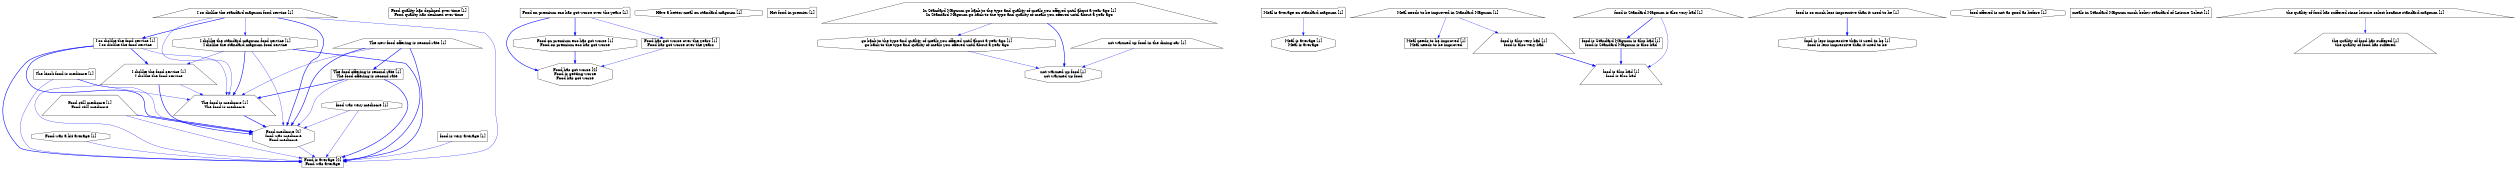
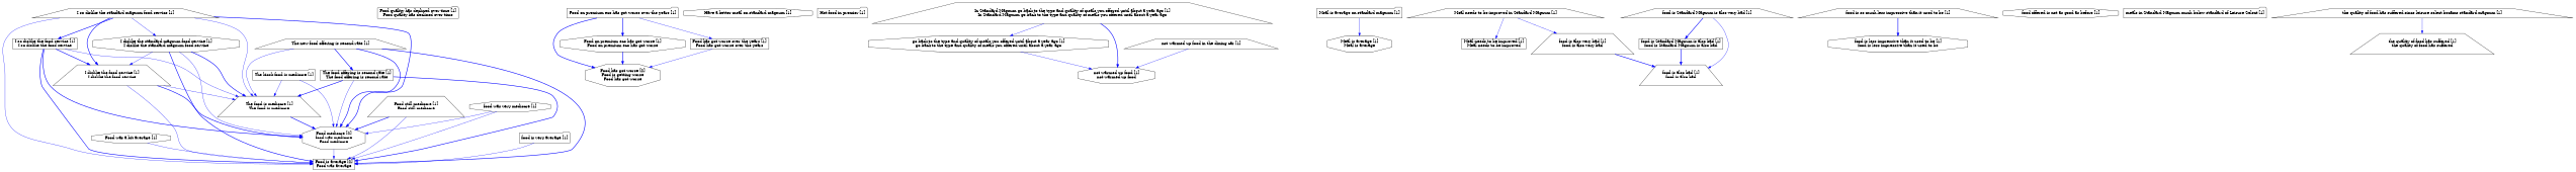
  digraph {
    node [shape=trapezium]
    edge [color=blue style=solid]
    "Food mediocre [2]\nfood was mediocre\nFood mediocre" [shape=octagon]
    "Food is average [2]\nFood was average" [shape=folder]
    "Food still mediocre [1]\nFood still mediocre"
    "Food quality has declined over time [1]\nFood quality has declined over time" [shape=folder]
    "Food has got worse [2]\nFood is getting worse\nFood has got worse" [shape=octagon]
    "Food on premium eco has got worse over the years [1]" [shape=folder]
    "Food on premium eco has got worse [1]\nFood on premium eco has got worse" [shape=octagon]
    "Food has got worse over the years [1]\nFood has got worse over the years" [shape=folder]
    "Food was a bit average [1]" [shape=octagon]
    "Have a better meal on standard magnum [1]" [shape=octagon]
    "Hot food in premier [1]" [shape=folder]
    "I so dislike the standard magnum food service [1]"
    "I dislike the standard magnum food service [1]\nI dislike the standard magnum food service" [shape=octagon]
    "I dislike the food service [1]\nI dislike the food service"
    "I so dislike the food service [1]\nI so dislike the food service" [shape=folder]
    "The food is mediocre [1]\nThe food is mediocre"
    "In Standard Magnum go back to the type and quality of meals you offered until about a year ago [1]\nIn Standard Magnum go back to the type and quality of meals you offered until about a year ago"
    "go back to the type and quality of meals you offered until about a year ago [1]\ngo back to the type and quality of meals you offered until about a year ago" [shape=octagon]
    "not warmed up food [1]\nnot warmed up food" [shape=octagon]
    "Meal is average [1]\nMeal is average" [shape=octagon]
    "Meal is average on standard magnum [1]" [shape=folder]
    "Meal needs to be improved in Standard Magnum [1]"
    "Meal needs to be improved [1]\nMeal needs to be improved" [shape=folder]
    "food is also very bad [1]\nfood is also very bad"
    "The kiosk food is mediocre [1]" [shape=folder]
    "The new food offering is second rate [1]"
    "The food offering is second rate [1]\nThe food offering is second rate" [shape=folder]
    "food is Standard Magnum is also very bad [1]"
    "food is Standard Magnum is also bad [1]\nfood is Standard Magnum is also bad" [shape=folder]
    "food is also bad [1]\nfood is also bad"
    "food is so much less impressive than it used to be [1]"
    "food is less impressive than it used to be [1]\nfood is less impressive than it used to be" [shape=octagon]
    "food is very average [1]" [shape=folder]
    "food offered is not as good as before [1]" [shape=octagon]
    "food was very mediocre [1]" [shape=octagon]
    "meals in Standard Magnum much below standard of Leisure Select [1]" [shape=folder]
    "not warmed up food in the dining car [1]"
    "the quality of food has suffered since leisure select became standard magnum [1]"
    "the quality of food has suffered [1]\nthe quality of food has suffered"
    "Food mediocre [2]\nfood was mediocre\nFood mediocre" -> "Food is average [2]\nFood was average"
    "Food still mediocre [1]\nFood still mediocre" -> "Food mediocre [2]\nfood was mediocre\nFood mediocre" [style=bold]
    "Food still mediocre [1]\nFood still mediocre" -> "Food is average [2]\nFood was average"
    "Food on premium eco has got worse over the years [1]" -> "Food has got worse [2]\nFood is getting worse\nFood has got worse" [style=bold]
    "Food on premium eco has got worse over the years [1]" -> "Food on premium eco has got worse [1]\nFood on premium eco has got worse" [style=bold]
    "Food on premium eco has got worse over the years [1]" -> "Food has got worse over the years [1]\nFood has got worse over the years"
    "Food on premium eco has got worse [1]\nFood on premium eco has got worse" -> "Food has got worse [2]\nFood is getting worse\nFood has got worse" [style=bold]
    "Food has got worse over the years [1]\nFood has got worse over the years" -> "Food has got worse [2]\nFood is getting worse\nFood has got worse"
    "Food was a bit average [1]" -> "Food is average [2]\nFood was average"
    "I so dislike the standard magnum food service [1]" -> "Food mediocre [2]\nfood was mediocre\nFood mediocre" [style=bold]
    "I so dislike the standard magnum food service [1]" -> "Food is average [2]\nFood was average"
    "I so dislike the standard magnum food service [1]" -> "I dislike the standard magnum food service [1]\nI dislike the standard magnum food service"
+   "I so dislike the standard magnum food service [1]" -> "I dislike the food service [1]\nI dislike the food service" [style=bold]
    "I so dislike the standard magnum food service [1]" -> "I so dislike the food service [1]\nI so dislike the food service" [style=bold]
    "I so dislike the standard magnum food service [1]" -> "The food is mediocre [1]\nThe food is mediocre"
    "I dislike the standard magnum food service [1]\nI dislike the standard magnum food service" -> "Food mediocre [2]\nfood was mediocre\nFood mediocre"
    "I dislike the standard magnum food service [1]\nI dislike the standard magnum food service" -> "Food is average [2]\nFood was average" [style=bold]
    "I dislike the standard magnum food service [1]\nI dislike the standard magnum food service" -> "I dislike the food service [1]\nI dislike the food service"
    "I dislike the standard magnum food service [1]\nI dislike the standard magnum food service" -> "The food is mediocre [1]\nThe food is mediocre" [style=bold]
    "I dislike the food service [1]\nI dislike the food service" -> "Food mediocre [2]\nfood was mediocre\nFood mediocre" [style=bold]
    "I dislike the food service [1]\nI dislike the food service" -> "Food is average [2]\nFood was average"
    "I dislike the food service [1]\nI dislike the food service" -> "The food is mediocre [1]\nThe food is mediocre"
    "I so dislike the food service [1]\nI so dislike the food service" -> "Food mediocre [2]\nfood was mediocre\nFood mediocre" [style=bold]
    "I so dislike the food service [1]\nI so dislike the food service" -> "Food is average [2]\nFood was average" [style=bold]
    "I so dislike the food service [1]\nI so dislike the food service" -> "I dislike the food service [1]\nI dislike the food service" [style=bold]
    "I so dislike the food service [1]\nI so dislike the food service" -> "The food is mediocre [1]\nThe food is mediocre"
    "The food is mediocre [1]\nThe food is mediocre" -> "Food mediocre [2]\nfood was mediocre\nFood mediocre" [style=bold]
    "In Standard Magnum go back to the type and quality of meals you offered until about a year ago [1]\nIn Standard Magnum go back to the type and quality of meals you offered until about a year ago" -> "go back to the type and quality of meals you offered until about a year ago [1]\ngo back to the type and quality of meals you offered until about a year ago"
    "In Standard Magnum go back to the type and quality of meals you offered until about a year ago [1]\nIn Standard Magnum go back to the type and quality of meals you offered until about a year ago" -> "not warmed up food [1]\nnot warmed up food" [style=bold]
    "go back to the type and quality of meals you offered until about a year ago [1]\ngo back to the type and quality of meals you offered until about a year ago" -> "not warmed up food [1]\nnot warmed up food"
    "Meal is average on standard magnum [1]" -> "Meal is average [1]\nMeal is average"
    "Meal needs to be improved in Standard Magnum [1]" -> "Meal needs to be improved [1]\nMeal needs to be improved"
    "Meal needs to be improved in Standard Magnum [1]" -> "food is also very bad [1]\nfood is also very bad"
    "food is also very bad [1]\nfood is also very bad" -> "food is also bad [1]\nfood is also bad" [style=bold]
    "The kiosk food is mediocre [1]" -> "Food mediocre [2]\nfood was mediocre\nFood mediocre"
-   "The kiosk food is mediocre [1]" -> "Food is average [2]\nFood was average"
    "The kiosk food is mediocre [1]" -> "The food is mediocre [1]\nThe food is mediocre"
    "The new food offering is second rate [1]" -> "Food mediocre [2]\nfood was mediocre\nFood mediocre" [style=bold]
    "The new food offering is second rate [1]" -> "Food is average [2]\nFood was average" [style=bold]
    "The new food offering is second rate [1]" -> "The food is mediocre [1]\nThe food is mediocre"
    "The new food offering is second rate [1]" -> "The food offering is second rate [1]\nThe food offering is second rate" [style=bold]
    "The food offering is second rate [1]\nThe food offering is second rate" -> "Food mediocre [2]\nfood was mediocre\nFood mediocre"
    "The food offering is second rate [1]\nThe food offering is second rate" -> "Food is average [2]\nFood was average" [style=bold]
    "The food offering is second rate [1]\nThe food offering is second rate" -> "The food is mediocre [1]\nThe food is mediocre" [style=bold]
    "food is Standard Magnum is also very bad [1]" -> "food is Standard Magnum is also bad [1]\nfood is Standard Magnum is also bad" [style=bold]
    "food is Standard Magnum is also very bad [1]" -> "food is also bad [1]\nfood is also bad"
    "food is Standard Magnum is also bad [1]\nfood is Standard Magnum is also bad" -> "food is also bad [1]\nfood is also bad" [style=bold]
    "food is so much less impressive than it used to be [1]" -> "food is less impressive than it used to be [1]\nfood is less impressive than it used to be" [style=bold]
    "food is very average [1]" -> "Food is average [2]\nFood was average"
    "food was very mediocre [1]" -> "Food mediocre [2]\nfood was mediocre\nFood mediocre"
    "food was very mediocre [1]" -> "Food is average [2]\nFood was average"
    "not warmed up food in the dining car [1]" -> "not warmed up food [1]\nnot warmed up food"
    "the quality of food has suffered since leisure select became standard magnum [1]" -> "the quality of food has suffered [1]\nthe quality of food has suffered"
  }
